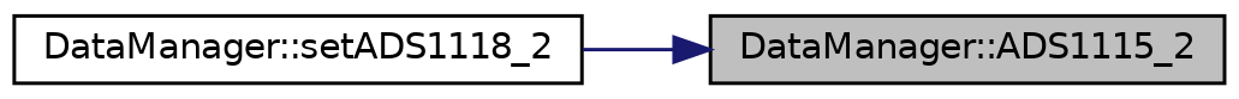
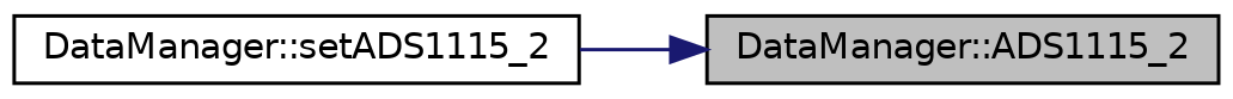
  digraph {
    rankdir=RL
    node [color=black fontname=Helvetica fontsize=10 shape=record style=filled]
    n1 [fillcolor=grey75 fontcolor=black height=0.2 label="DataManager::ADS1115_2" width=0.4]
-   n2 [fillcolor=white height=0.2 label="DataManager::setADS1118_2" width=0.4]
+   n2 [fillcolor=white height=0.2 label="DataManager::setADS1115_2" width=0.4]
    n1 -> n2 [color=midnightblue dir=back fontname=Helvetica fontsize=10 labelfontname=Helvetica labelfontsize=10 style=solid]
  }
